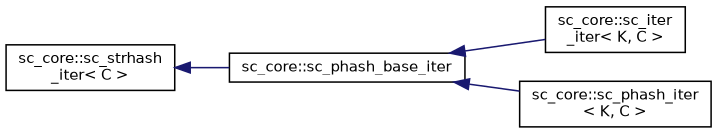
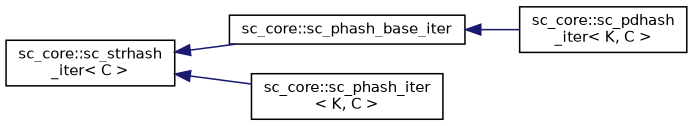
  digraph {
    fontname="DejaVu Sans"
    rankdir=LR
    node [color=black fillcolor=white fontname="DejaVu Sans" fontsize=10 shape=record style=filled]
    edge [color=midnightblue dir=back fontname="DejaVu Sans" fontsize=10 labelfontname=FreeSans labelfontsize=10 style=solid]
    n1 [height=0.2 label="sc_core::sc_phash_base_iter" width=0.4]
-   n2 [height=0.2 label="sc_core::sc_iter\l_iter\< K, C \>" width=0.4]
+   n2 [height=0.2 label="sc_core::sc_pdhash\l_iter\< K, C \>" width=0.4]
    n3 [height=0.2 label="sc_core::sc_phash_iter\l\< K, C \>" width=0.4]
    n4 [height=0.2 label="sc_core::sc_strhash\l_iter\< C \>" width=0.4]
    n1 -> n2
-   n1 -> n3
+   n4 -> n3
    n4 -> n1
  }
